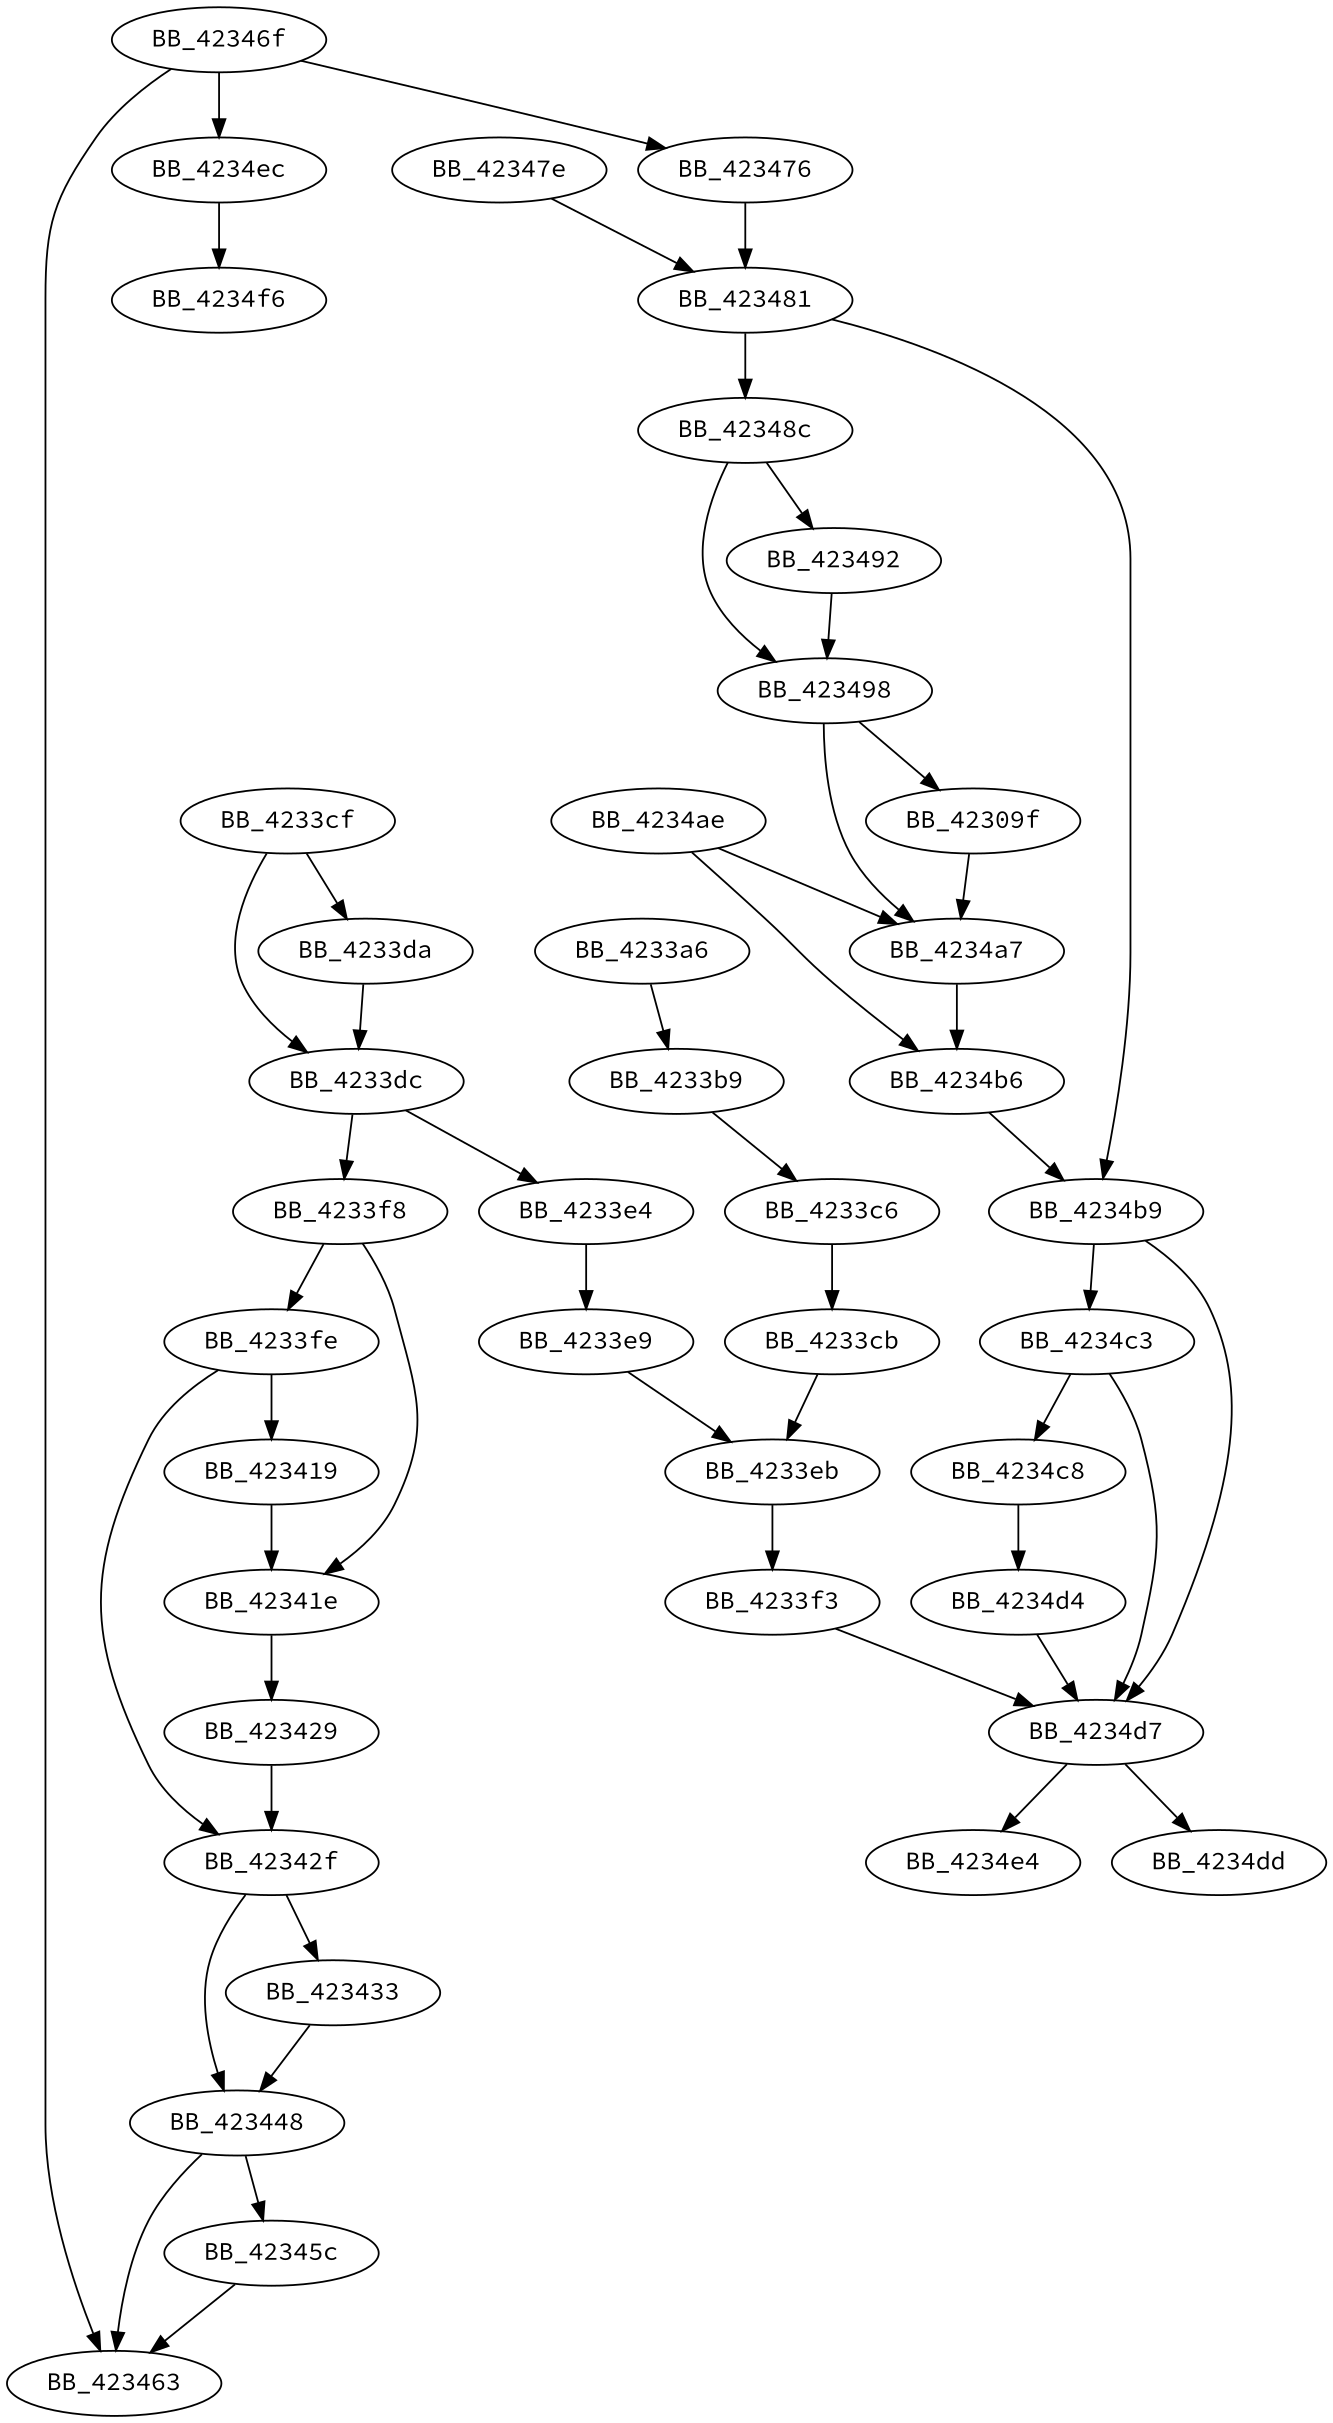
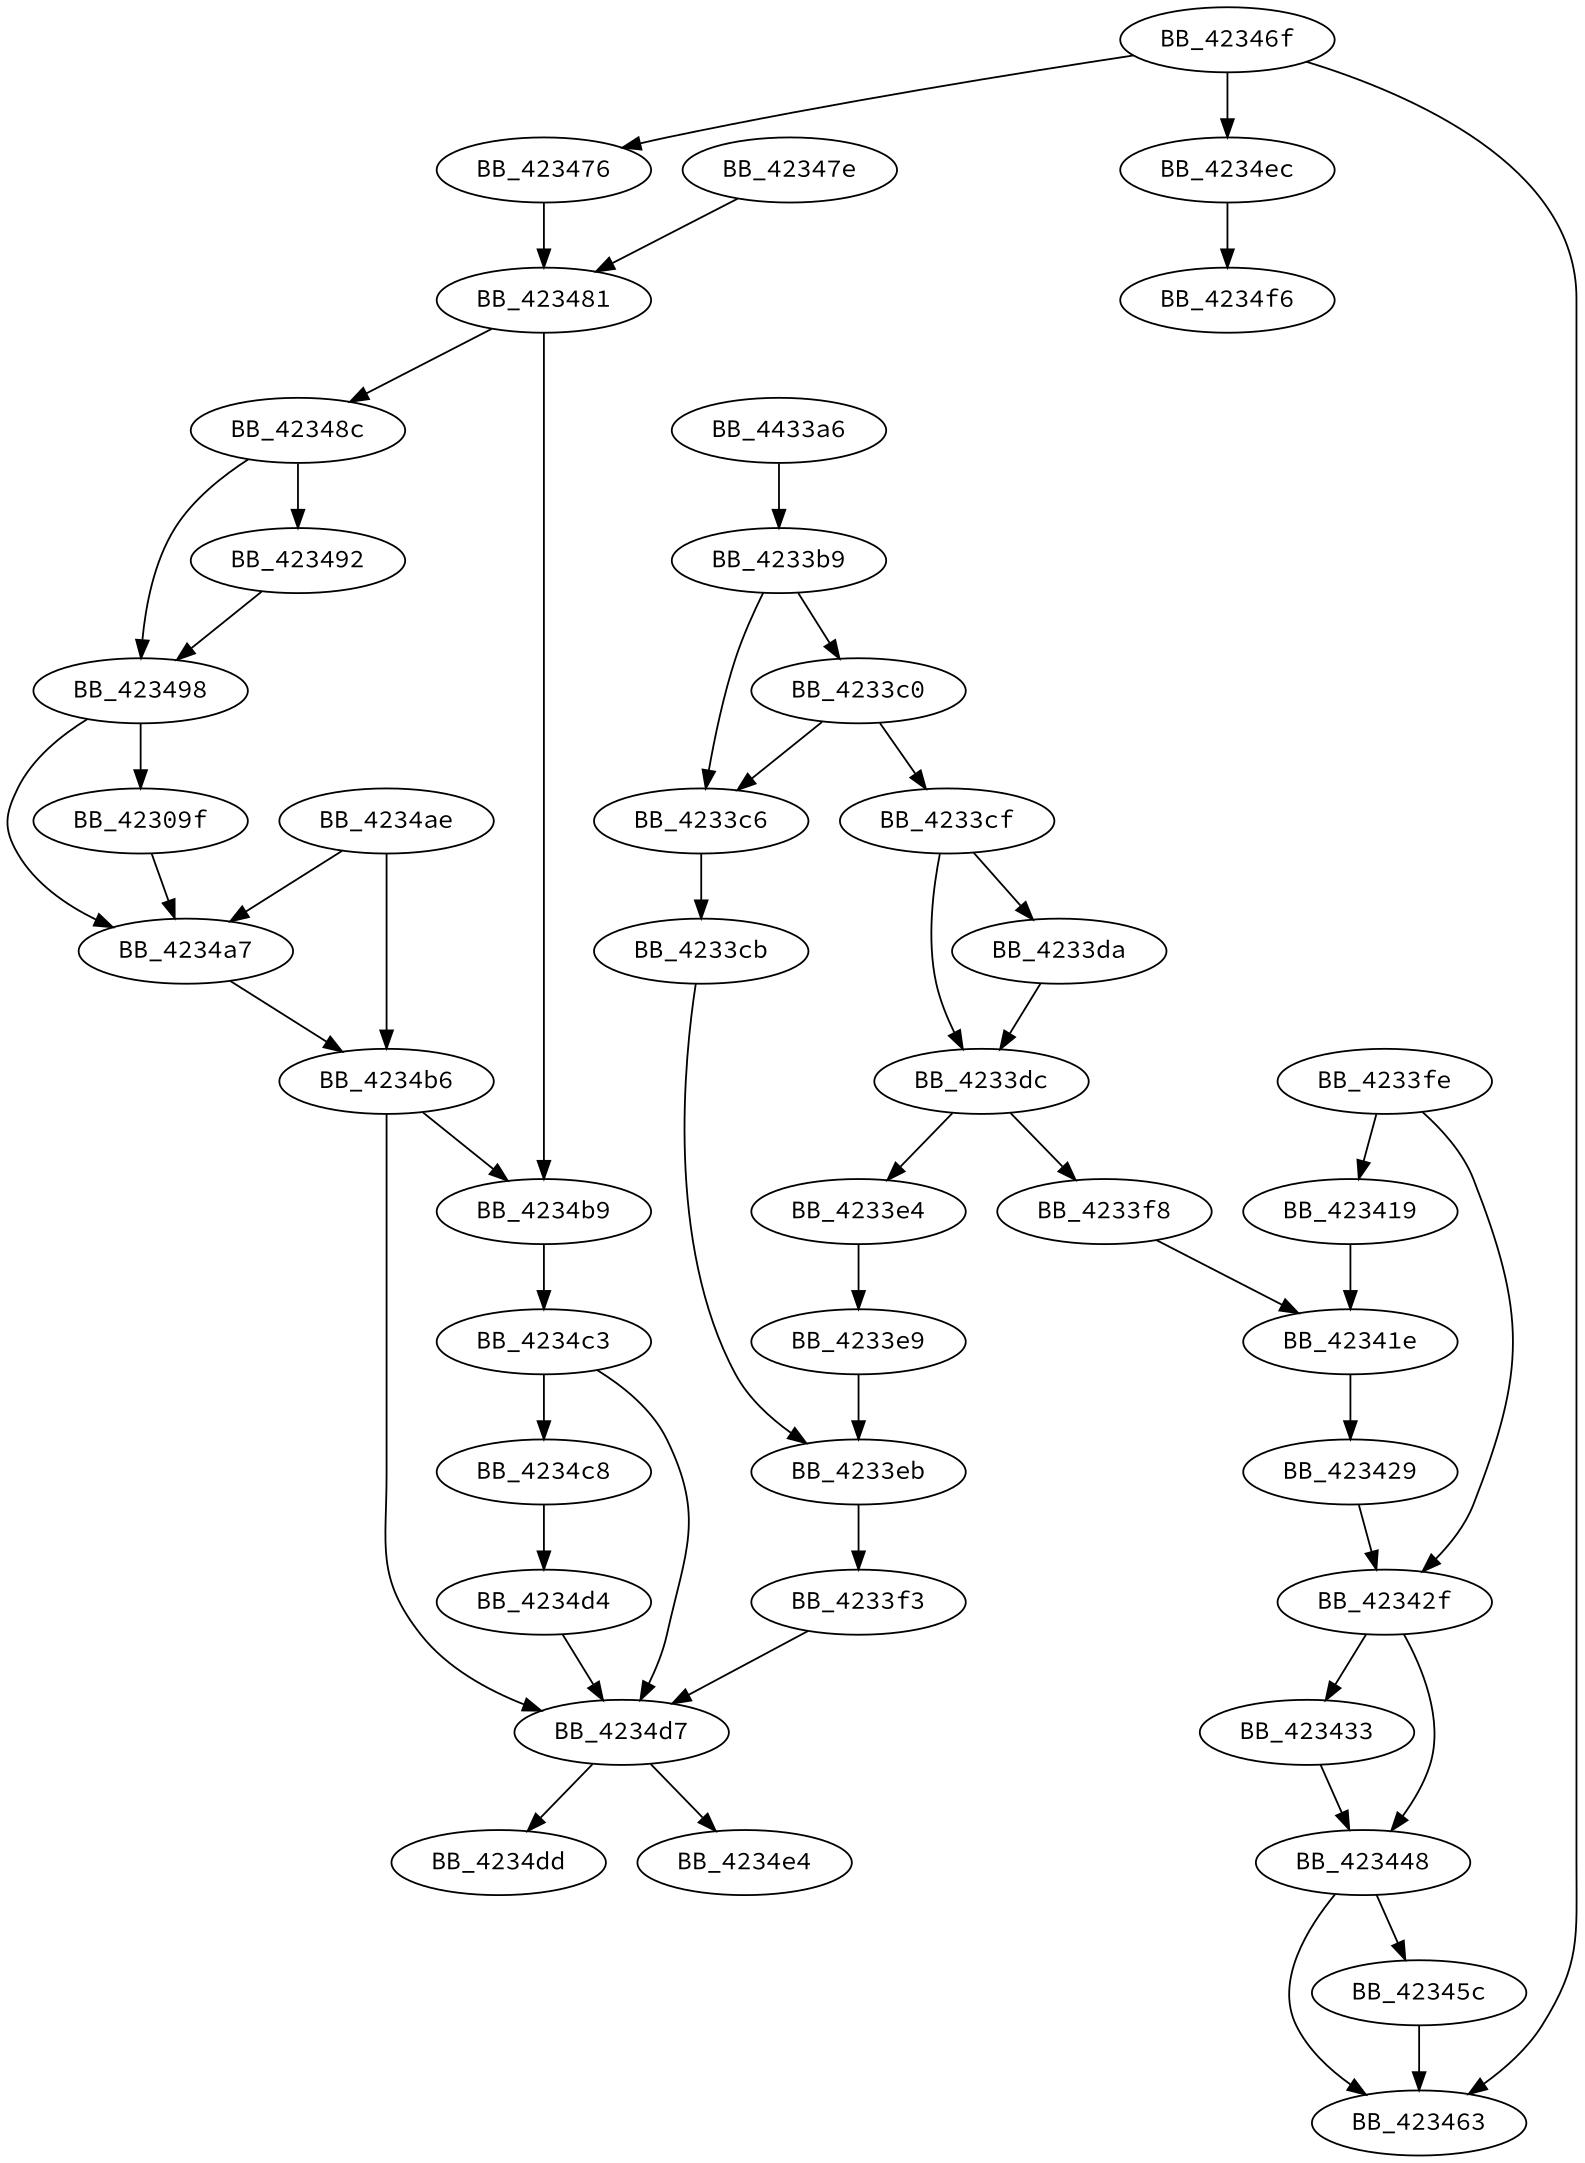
  digraph {
    fontname="Source Code Pro"
    node [fontname="Source Code Pro"]
    edge [fontname="Source Code Pro"]
-   BB_4233a6
+   BB_4233a6 [label=BB_4433a6]
    BB_4233b9
+   BB_4233c0
    BB_4233c6
    BB_4233cf
    BB_4233cb
    BB_4233da
    BB_4233dc
    BB_4233eb
    BB_4233e4
    BB_4233f8
    BB_4233f3
    BB_4234d7
    BB_4233e9
    BB_4233fe
    BB_42341e
    BB_423419
    BB_42342f
    BB_423429
    BB_4234dd
    BB_4234e4
    BB_423433
    BB_423448
    BB_42345c
    BB_423463
    BB_42346f
    BB_423476
    BB_4234ec
    BB_423481
    BB_4234f6
    BB_42347e
    BB_42348c
    BB_4234b9
    BB_423492
    BB_423498
    BB_4234c3
    n37 [label=BB_42309f]
    BB_4234a7
    BB_4234c8
    BB_4234b6
    BB_4234ae
    BB_4234d4
    BB_4233a6 -> BB_4233b9
+   BB_4233b9 -> BB_4233c0
    BB_4233b9 -> BB_4233c6
+   BB_4233c0 -> BB_4233c6
+   BB_4233c0 -> BB_4233cf
    BB_4233c6 -> BB_4233cb
    BB_4233cf -> BB_4233da
    BB_4233cf -> BB_4233dc
    BB_4233cb -> BB_4233eb
    BB_4233da -> BB_4233dc
    BB_4233dc -> BB_4233e4
    BB_4233dc -> BB_4233f8
    BB_4233eb -> BB_4233f3
    BB_4233e4 -> BB_4233e9
-   BB_4233f8 -> BB_4233fe
    BB_4233f8 -> BB_42341e
    BB_4233f3 -> BB_4234d7
    BB_4234d7 -> BB_4234dd
    BB_4234d7 -> BB_4234e4
    BB_4233e9 -> BB_4233eb
    BB_4233fe -> BB_423419
    BB_4233fe -> BB_42342f
    BB_42341e -> BB_423429
    BB_423419 -> BB_42341e
    BB_42342f -> BB_423433
    BB_42342f -> BB_423448
    BB_423429 -> BB_42342f
    BB_423433 -> BB_423448
    BB_423448 -> BB_42345c
    BB_423448 -> BB_423463
    BB_42345c -> BB_423463
    BB_42346f -> BB_423463
    BB_42346f -> BB_423476
    BB_42346f -> BB_4234ec
    BB_423476 -> BB_423481
    BB_4234ec -> BB_4234f6
    BB_423481 -> BB_42348c
    BB_423481 -> BB_4234b9
    BB_42347e -> BB_423481
    BB_42348c -> BB_423492
    BB_42348c -> BB_423498
-   BB_4234b9 -> BB_4234d7
+   BB_4234b6 -> BB_4234d7
    BB_4234b9 -> BB_4234c3
    BB_423492 -> BB_423498
    BB_423498 -> n37
    BB_423498 -> BB_4234a7
    BB_4234c3 -> BB_4234d7
    BB_4234c3 -> BB_4234c8
    n37 -> BB_4234a7
    BB_4234a7 -> BB_4234b6
    BB_4234c8 -> BB_4234d4
    BB_4234b6 -> BB_4234b9
    BB_4234ae -> BB_4234a7
    BB_4234ae -> BB_4234b6
    BB_4234d4 -> BB_4234d7
  }
